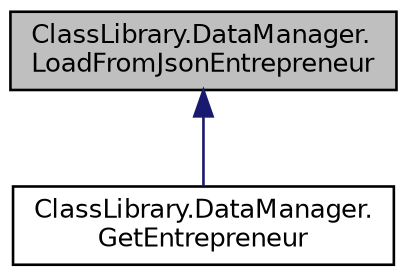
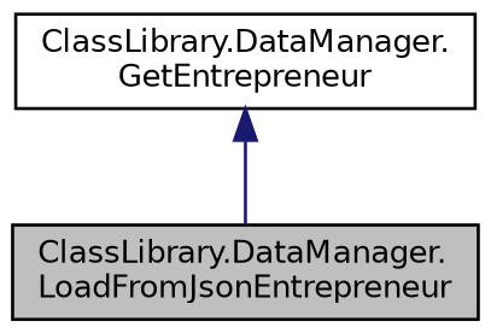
  digraph {
    rankdir=TB
    node [color=black fontname=Helvetica fontsize=10 shape=record style=filled]
    n1 [fillcolor=grey75 fontcolor=black height=0.2 label="ClassLibrary.DataManager.\lLoadFromJsonEntrepreneur" width=0.4]
    n2 [fillcolor=white height=0.2 label="ClassLibrary.DataManager.\lGetEntrepreneur" width=0.4]
-   n1 -> n2 [color=midnightblue dir=back fontname=Helvetica fontsize=10 labelfontname=Helvetica labelfontsize=10 style=solid]
+   n2 -> n1 [color=midnightblue dir=back fontname=Helvetica fontsize=10 labelfontname=Helvetica labelfontsize=10 style=solid]
  }
